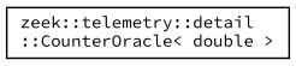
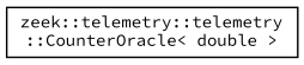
  digraph {
    rankdir=LR
    fontname="Source Code Pro"
-   n1 [color=black fillcolor=white fontname="Source Code Pro" fontsize=10 height=0.2 label="zeek::telemetry::detail\l::CounterOracle\< double \>" shape=record style=filled width=0.4]
+   n1 [color=black fillcolor=white fontname="Source Code Pro" fontsize=10 height=0.2 label="zeek::telemetry::telemetry\l::CounterOracle\< double \>" shape=record style=filled width=0.4]
  }
